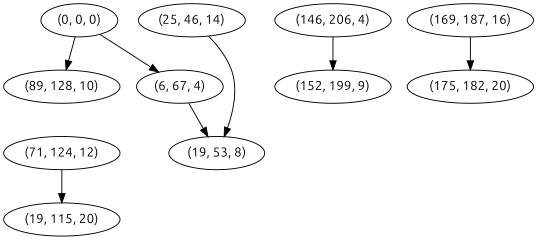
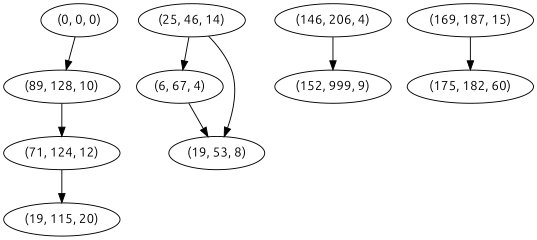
  digraph {
    fontname=Ubuntu
    node [fontname=Ubuntu]
    edge [fontname=Ubuntu]
    "(0, 0, 0)"
    "(6, 67, 4)"
    "(89, 128, 10)"
    "(19, 53, 8)"
    n5 [label="(71, 124, 12)"]
    "(146, 206, 4)"
-   "(152, 199, 9)"
+   "(152, 199, 9)" [label="(152, 999, 9)"]
    "(25, 46, 14)"
    n9 [label="(19, 115, 20)"]
-   "(169, 187, 15)" [label="(169, 187, 16)"]
-   "(175, 182, 20)"
-   "(0, 0, 0)" -> "(6, 67, 4)"
+   "(169, 187, 15)"
+   "(175, 182, 20)" [label="(175, 182, 60)"]
+   "(25, 46, 14)" -> "(6, 67, 4)"
    "(0, 0, 0)" -> "(89, 128, 10)"
    "(6, 67, 4)" -> "(19, 53, 8)"
+   "(89, 128, 10)" -> n5
    n5 -> n9
    "(146, 206, 4)" -> "(152, 199, 9)"
    "(25, 46, 14)" -> "(19, 53, 8)"
    "(169, 187, 15)" -> "(175, 182, 20)"
  }
